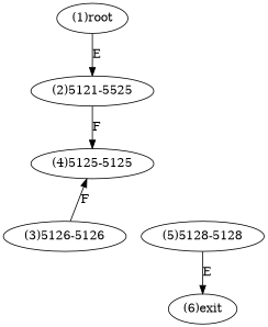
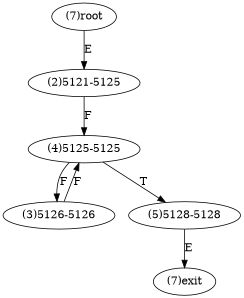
  digraph {
-   n1 [label="(1)root"]
-   n2 [label="(2)5121-5525"]
+   n1 [label="(7)root"]
+   n2 [label="(2)5121-5125"]
    n3 [label="(4)5125-5125"]
    n4 [label="(3)5126-5126"]
    n5 [label="(5)5128-5128"]
-   n6 [label="(6)exit"]
+   n6 [label="(7)exit"]
    n1 -> n2 [label=E]
    n2 -> n3 [label=F]
+   n3 -> n4 [label=F]
+   n3 -> n5 [label=T]
    n4 -> n3 [label=F]
    n5 -> n6 [label=E]
  }
